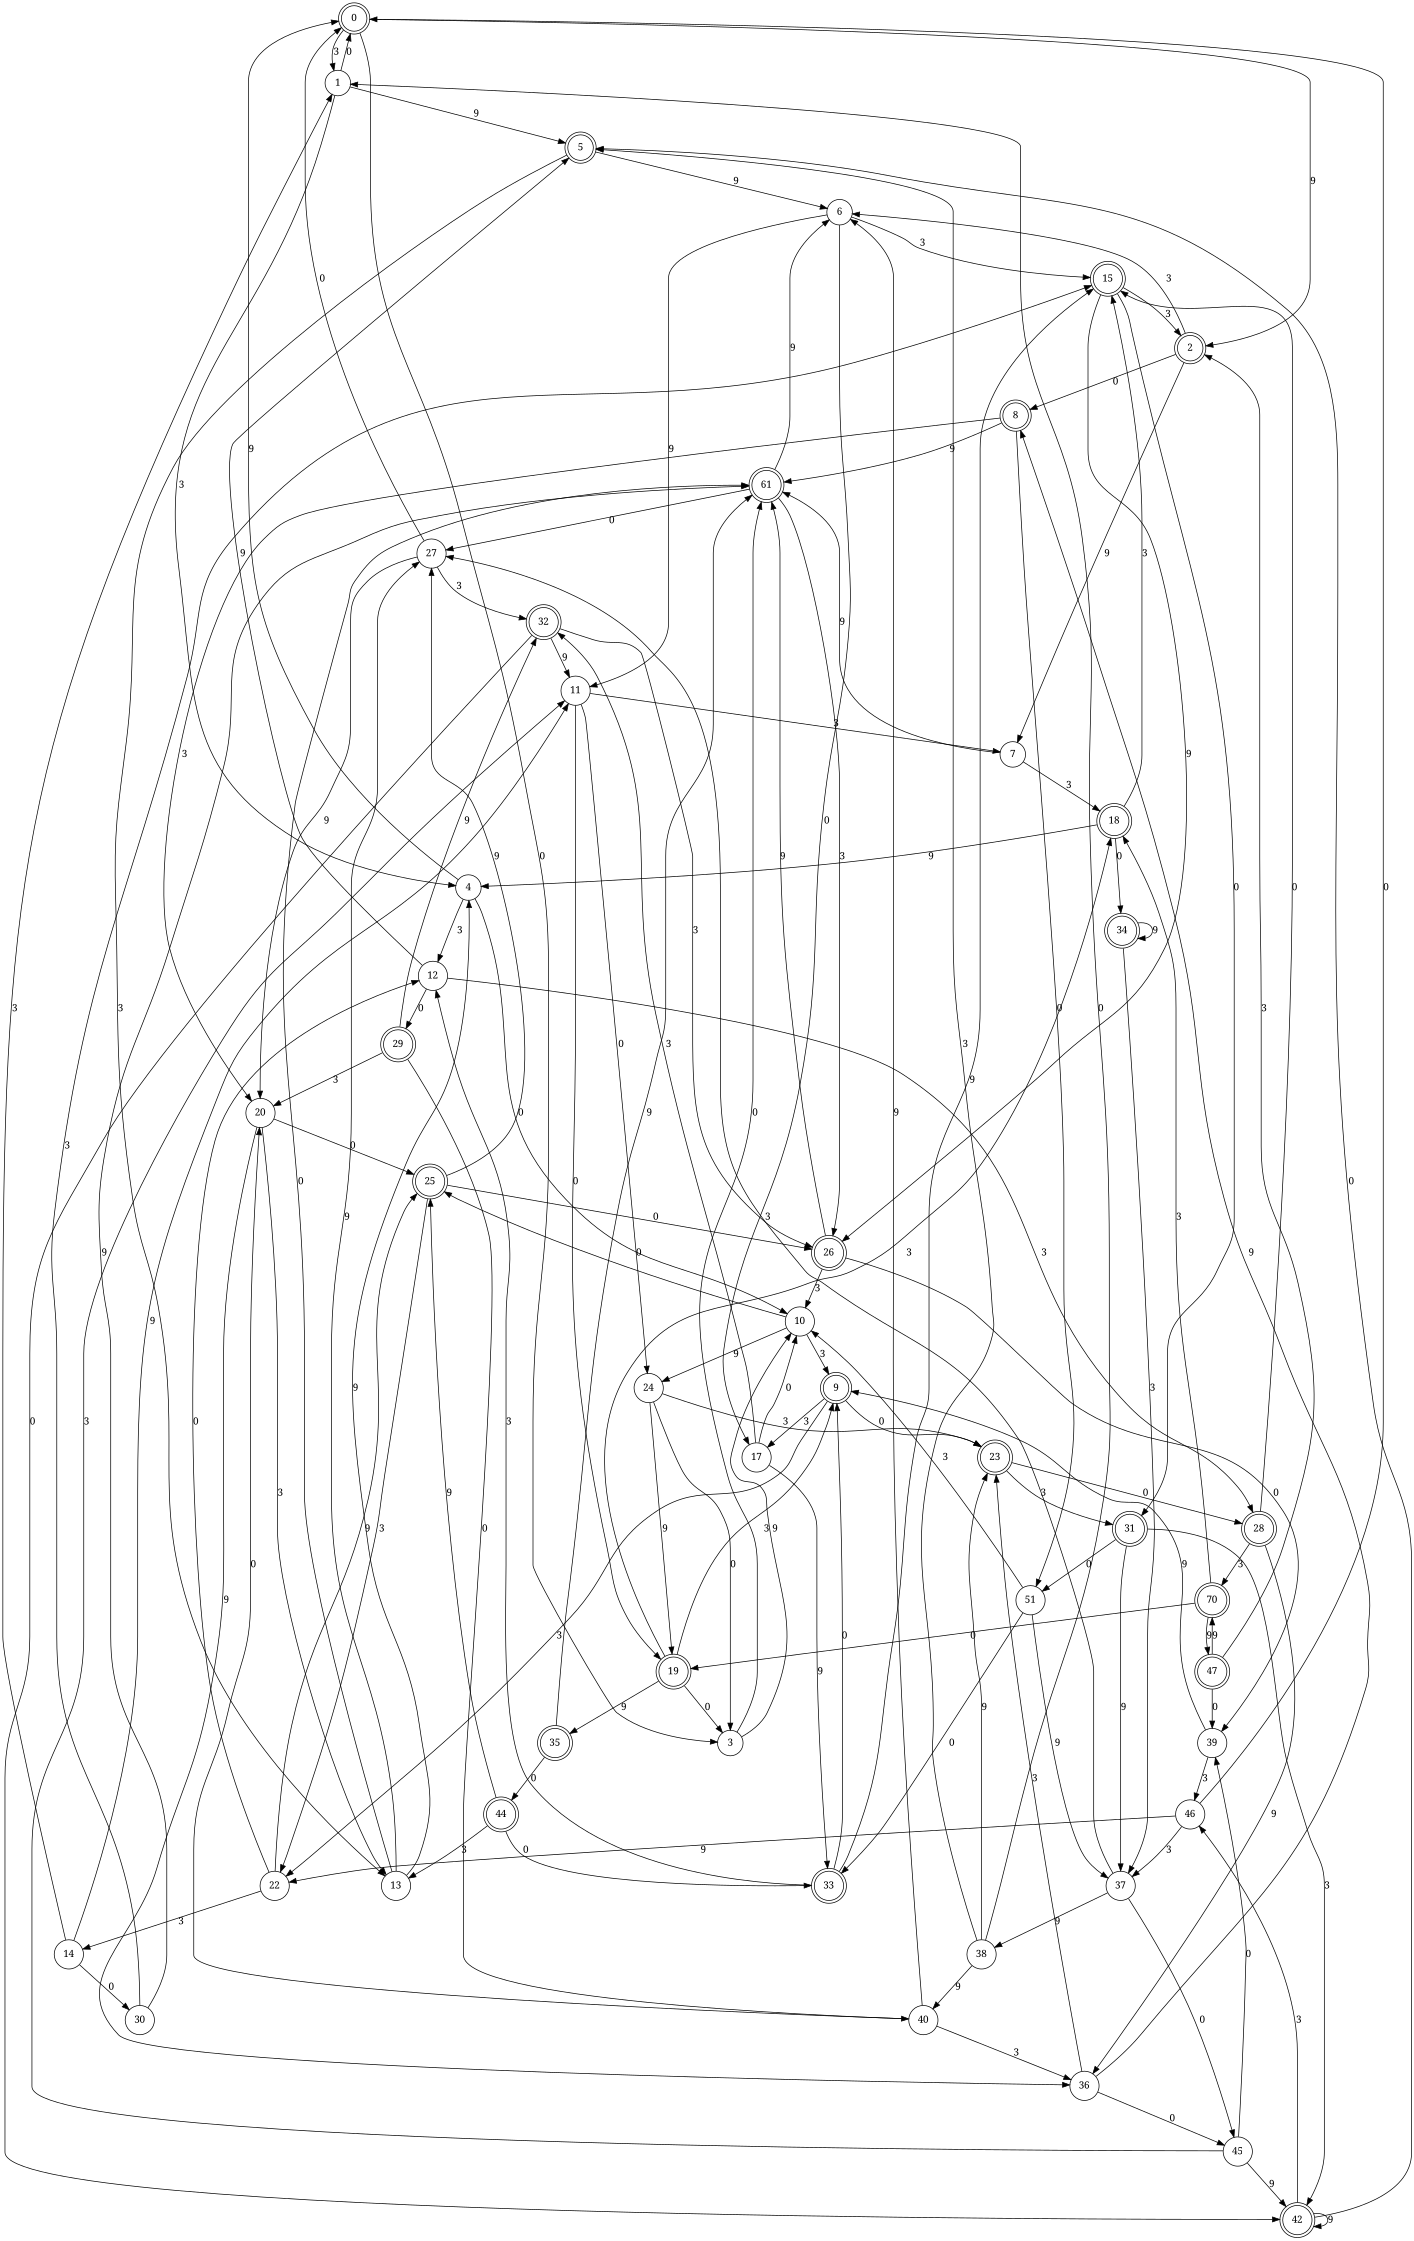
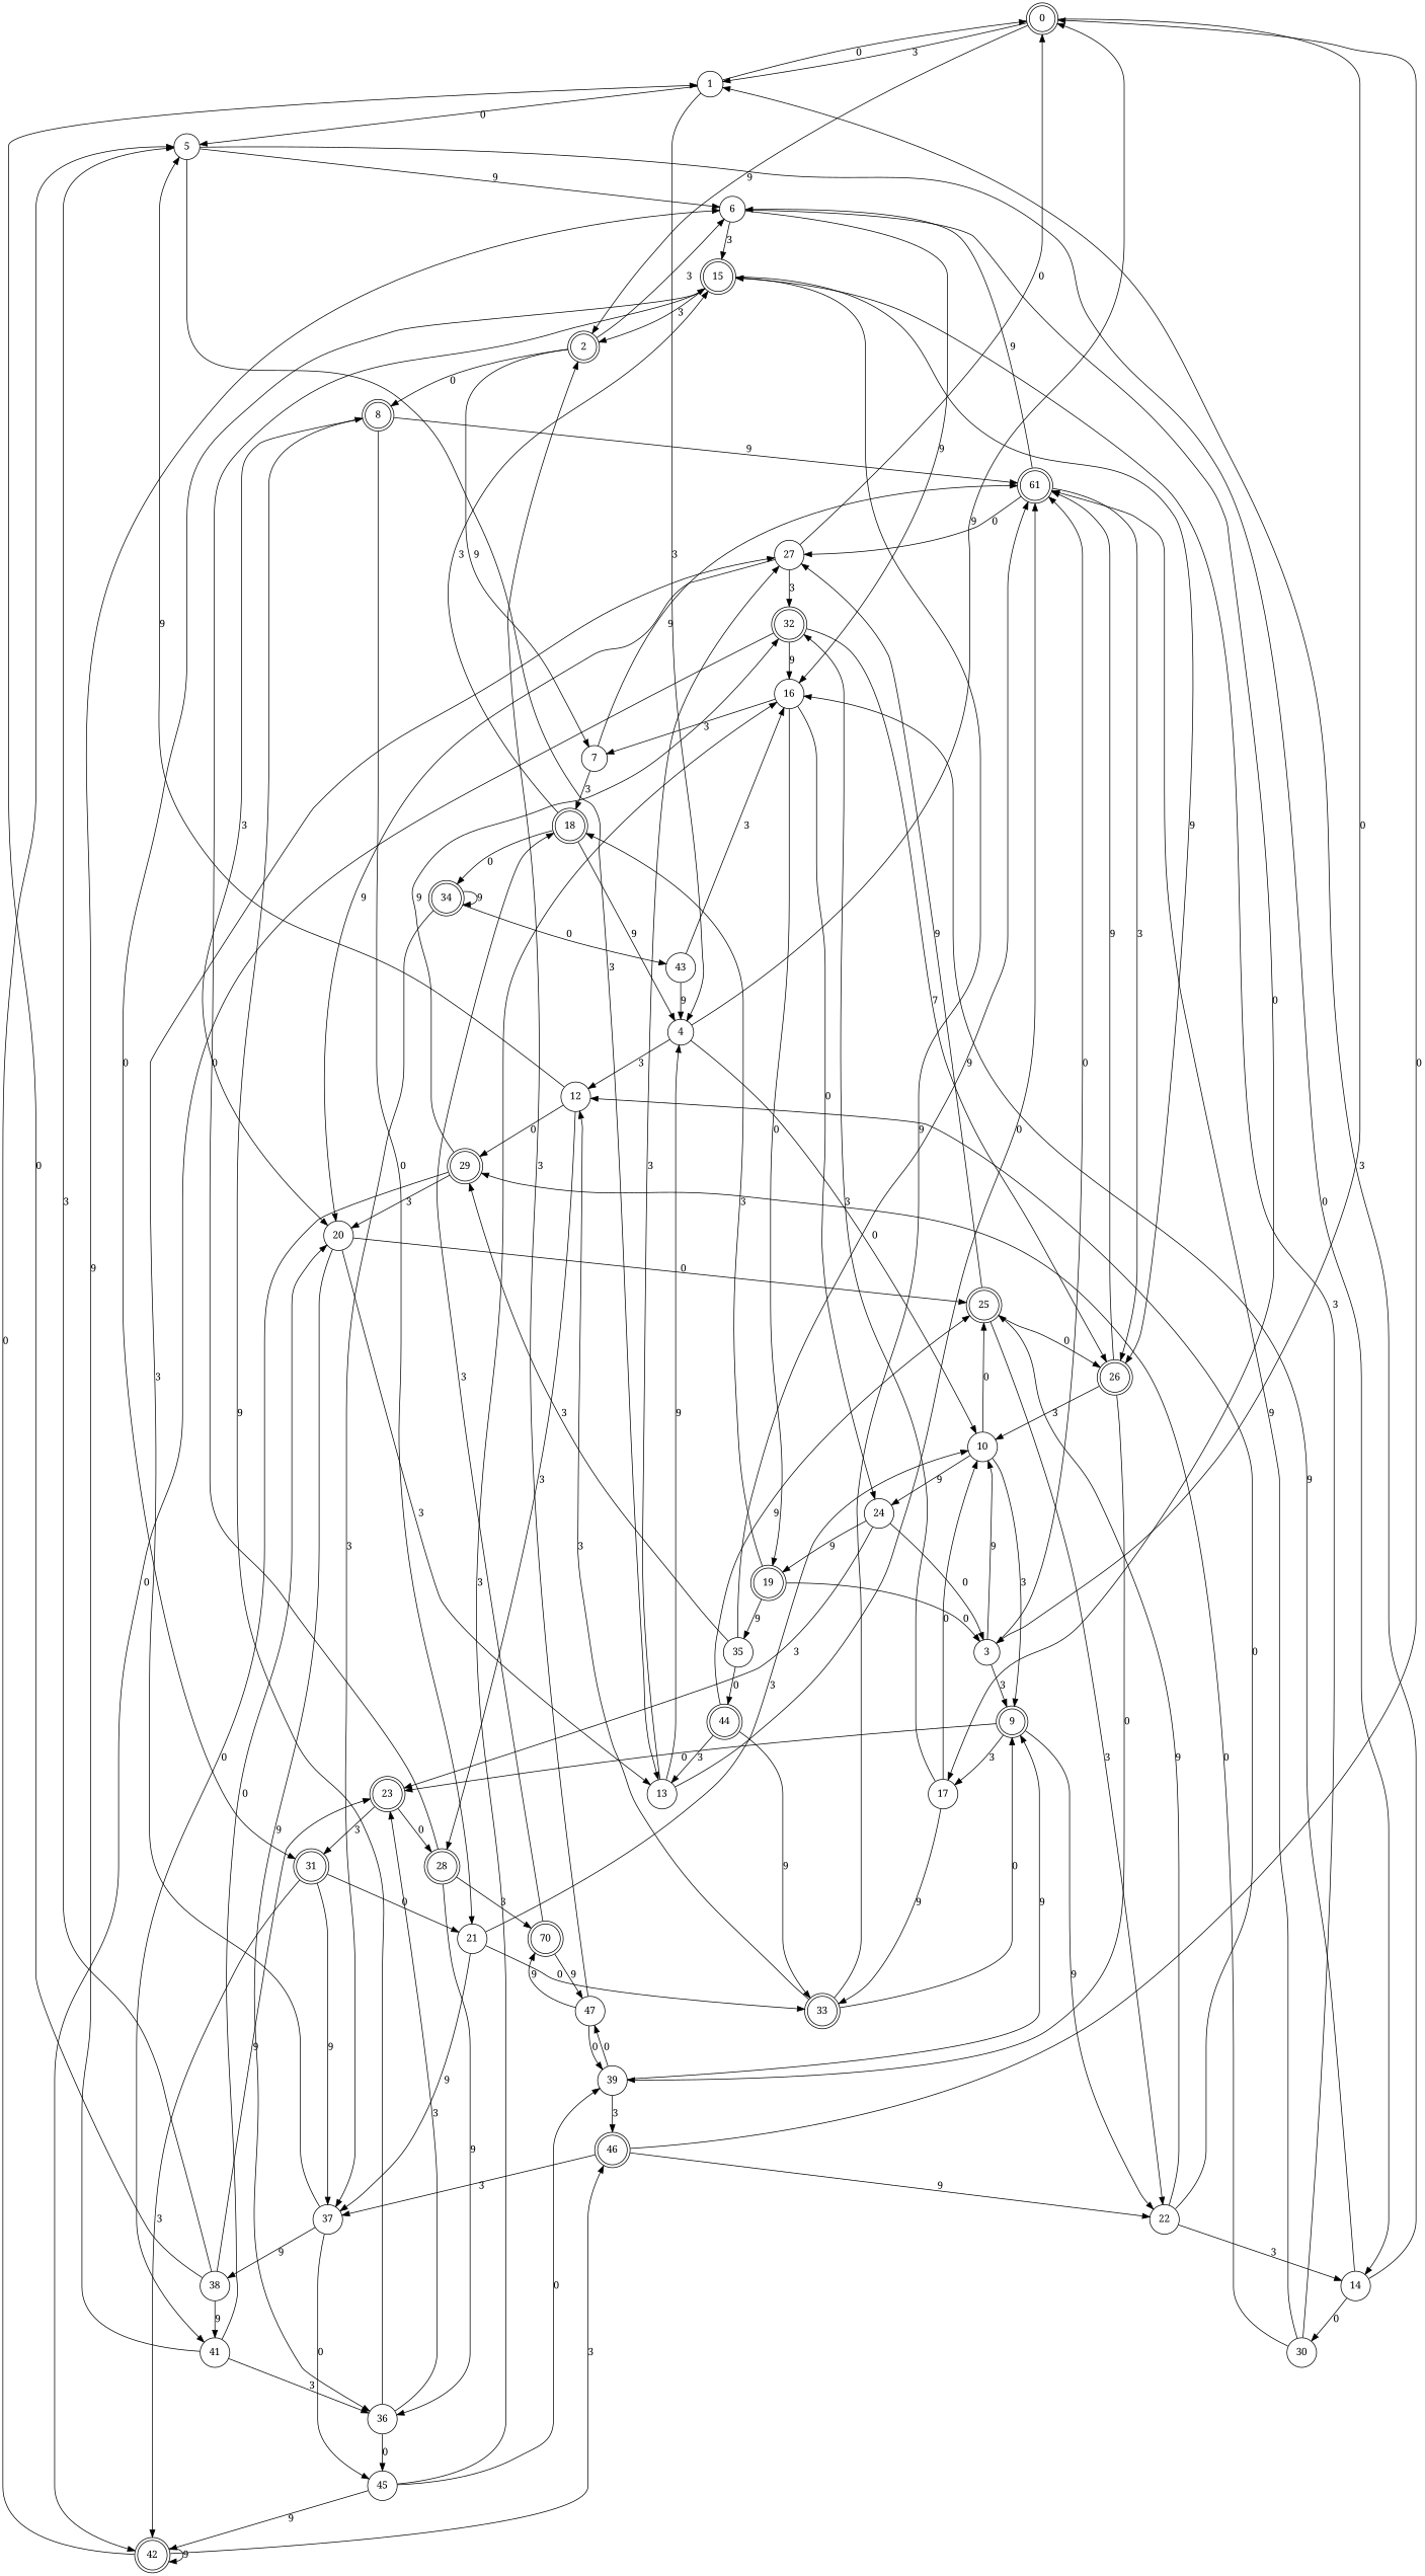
  digraph {
    fontname="Noto Serif"
    node [fontname="Noto Serif" shape=circle]
    edge [fontname="Noto Serif"]
    n1 [label=0 shape=doublecircle]
    n2 [label=1]
    n3 [label=2 shape=doublecircle]
    n4 [label=3]
    n5 [label=4]
-   n6 [label=5 shape=doublecircle]
+   n6 [label=5]
    n7 [label=6]
    n8 [label=7]
    n9 [label=8 shape=doublecircle]
    n10 [label=9 shape=doublecircle]
    n11 [label=10]
    n12 [label=61 shape=doublecircle]
    n13 [label=12]
    n14 [label=13]
    n15 [label=14]
    n16 [label=15 shape=doublecircle]
-   n17 [label=11]
+   n17 [label=16]
    n18 [label=17]
    n19 [label=18 shape=doublecircle]
    n20 [label=20]
-   n21 [label=51]
+   n21 [label=21]
    n22 [label=22]
    n23 [label=23 shape=doublecircle]
    n24 [label=24]
    n25 [label=25 shape=doublecircle]
    n26 [label=26 shape=doublecircle]
    n27 [label=27]
    n28 [label=28 shape=doublecircle]
    n29 [label=29 shape=doublecircle]
    n30 [label=30]
    n31 [label=31 shape=doublecircle]
    n32 [label=19 shape=doublecircle]
    n33 [label=32 shape=doublecircle]
    n34 [label=33 shape=doublecircle]
    n35 [label=34 shape=doublecircle]
-   n36 [label=35 shape=doublecircle]
+   n36 [label=35]
    n37 [label=36]
    n38 [label=37]
    n39 [label=39]
    n40 [label=70 shape=doublecircle]
-   n41 [label=40]
+   n41 [label=41]
    n42 [label=42 shape=doublecircle]
+   n43 [label=43]
    n44 [label=44 shape=doublecircle]
    n45 [label=45]
    n46 [label=38]
-   n47 [label=46]
-   n48 [label=47 shape=doublecircle]
+   n47 [label=46 shape=doublecircle]
+   n48 [label=47]
    n1 -> n2 [label=3]
    n1 -> n3 [label=9]
    n1 -> n4 [label=0]
    n2 -> n1 [label=0]
    n2 -> n5 [label=3]
-   n2 -> n6 [label=9]
+   n2 -> n6 [label=0]
    n3 -> n7 [label=3]
    n3 -> n8 [label=9]
    n3 -> n9 [label=0]
-   n32 -> n10 [label=3]
+   n4 -> n10 [label=3]
    n4 -> n11 [label=9]
    n4 -> n12 [label=0]
    n5 -> n1 [label=9]
    n5 -> n11 [label=0]
    n5 -> n13 [label=3]
    n6 -> n7 [label=9]
    n6 -> n14 [label=3]
+   n6 -> n15 [label=0]
    n7 -> n16 [label=3]
    n7 -> n17 [label=9]
    n7 -> n18 [label=0]
    n8 -> n12 [label=9]
    n8 -> n19 [label=3]
    n9 -> n12 [label=9]
    n9 -> n20 [label=3]
    n9 -> n21 [label=0]
    n10 -> n18 [label=3]
-   n10 -> n22 [label=3]
+   n10 -> n22 [label=9]
    n10 -> n23 [label=0]
    n11 -> n10 [label=3]
    n11 -> n24 [label=9]
    n11 -> n25 [label=0]
    n12 -> n7 [label=9]
    n12 -> n26 [label=3]
    n12 -> n27 [label=0]
    n13 -> n6 [label=9]
    n13 -> n28 [label=3]
    n13 -> n29 [label=0]
    n14 -> n5 [label=9]
    n14 -> n12 [label=0]
-   n14 -> n27 [label=9]
+   n14 -> n27 [label=3]
    n15 -> n2 [label=3]
    n15 -> n17 [label=9]
    n15 -> n30 [label=0]
    n16 -> n3 [label=3]
    n16 -> n26 [label=9]
    n16 -> n31 [label=0]
    n17 -> n8 [label=3]
    n17 -> n24 [label=0]
    n17 -> n32 [label=0]
    n18 -> n11 [label=0]
    n18 -> n33 [label=3]
    n18 -> n34 [label=9]
    n19 -> n5 [label=9]
    n19 -> n16 [label=3]
    n19 -> n35 [label=0]
    n20 -> n14 [label=3]
    n20 -> n25 [label=0]
    n20 -> n37 [label=9]
    n21 -> n11 [label=3]
    n21 -> n34 [label=0]
    n21 -> n38 [label=9]
    n22 -> n13 [label=0]
    n22 -> n15 [label=3]
    n22 -> n25 [label=9]
    n23 -> n28 [label=0]
    n23 -> n31 [label=3]
    n24 -> n4 [label=0]
    n24 -> n23 [label=3]
    n24 -> n32 [label=9]
    n25 -> n22 [label=3]
    n25 -> n26 [label=0]
    n25 -> n27 [label=9]
    n26 -> n11 [label=3]
    n26 -> n12 [label=9]
    n26 -> n39 [label=0]
    n27 -> n1 [label=0]
    n27 -> n20 [label=9]
    n27 -> n33 [label=3]
    n28 -> n16 [label=0]
    n28 -> n37 [label=9]
    n28 -> n40 [label=3]
    n29 -> n20 [label=3]
    n29 -> n33 [label=9]
    n29 -> n41 [label=0]
    n30 -> n12 [label=9]
    n30 -> n16 [label=3]
+   n30 -> n29 [label=0]
    n31 -> n21 [label=0]
    n31 -> n38 [label=9]
    n31 -> n42 [label=3]
    n32 -> n4 [label=0]
    n32 -> n19 [label=3]
    n32 -> n36 [label=9]
    n33 -> n17 [label=9]
-   n33 -> n26 [label=3]
+   n33 -> n26 [label=7]
    n33 -> n42 [label=0]
    n34 -> n10 [label=0]
    n34 -> n13 [label=3]
    n34 -> n16 [label=9]
    n35 -> n35 [label=9]
    n35 -> n38 [label=3]
+   n35 -> n43 [label=0]
    n36 -> n12 [label=9]
+   n36 -> n29 [label=3]
    n36 -> n44 [label=0]
    n37 -> n9 [label=9]
    n37 -> n23 [label=3]
    n37 -> n45 [label=0]
    n38 -> n27 [label=3]
    n38 -> n45 [label=0]
    n38 -> n46 [label=9]
    n39 -> n10 [label=9]
    n39 -> n47 [label=3]
+   n39 -> n48 [label=0]
    n40 -> n19 [label=3]
-   n40 -> n32 [label=0]
    n40 -> n48 [label=9]
    n41 -> n7 [label=9]
    n41 -> n20 [label=0]
    n41 -> n37 [label=3]
    n42 -> n6 [label=0]
    n42 -> n42 [label=9]
    n42 -> n47 [label=3]
+   n43 -> n5 [label=9]
+   n43 -> n17 [label=3]
    n44 -> n14 [label=3]
    n44 -> n25 [label=9]
-   n44 -> n34 [label=0]
+   n44 -> n34 [label=9]
    n45 -> n17 [label=3]
    n45 -> n39 [label=0]
    n45 -> n42 [label=9]
    n46 -> n2 [label=0]
    n46 -> n6 [label=3]
    n46 -> n23 [label=9]
    n46 -> n41 [label=9]
    n47 -> n1 [label=0]
    n47 -> n22 [label=9]
    n47 -> n38 [label=3]
    n48 -> n3 [label=3]
    n48 -> n39 [label=0]
    n48 -> n40 [label=9]
  }
